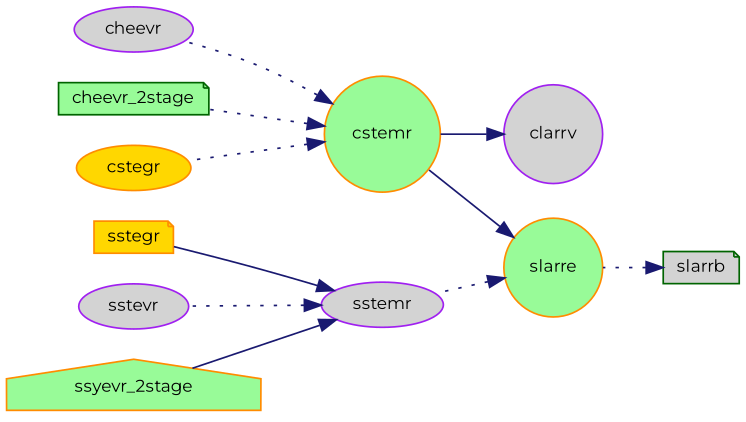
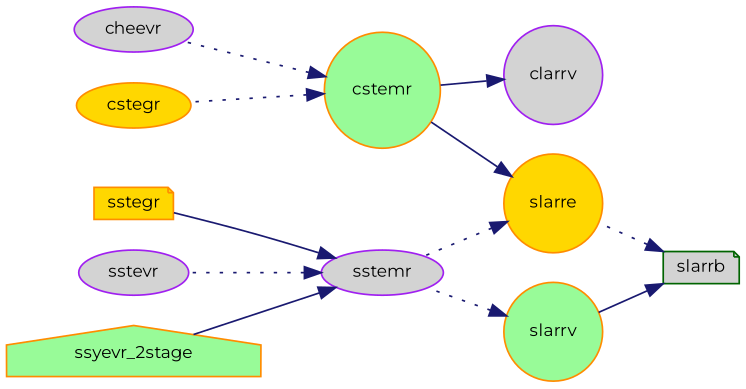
  digraph {
    fontname=Montserrat
    rankdir=RL
    node [color=darkorange fillcolor=lightgrey fontname=Montserrat fontsize=10 shape=circle style=filled]
    edge [color=midnightblue dir=back fontname=Montserrat fontsize=10 labelfontname=Helvetica labelfontsize=10 style=dotted]
    n1 [color=darkgreen fontcolor=black height=0.2 label=slarrb shape=note width=0.4]
-   n2 [fillcolor=palegreen height=0.2 label=slarre width=0.4]
+   n2 [fillcolor=gold height=0.2 label=slarre width=0.4]
+   n3 [fillcolor=palegreen height=0.2 label=slarrv width=0.4]
    n4 [color=purple height=0.2 label=clarrv width=0.4]
    n5 [fillcolor=palegreen height=0.2 label=cstemr width=0.4]
    n6 [color=purple height=0.2 label=sstemr shape=ellipse width=0.4]
    n7 [color=purple height=0.2 label=cheevr shape=ellipse width=0.4]
-   n8 [color=darkgreen fillcolor=palegreen height=0.2 label=cheevr_2stage shape=note width=0.4]
    n9 [fillcolor=gold height=0.2 label=cstegr shape=ellipse width=0.4]
    n10 [fillcolor=gold height=0.2 label=sstegr shape=note width=0.4]
    n11 [color=purple height=0.2 label=sstevr shape=ellipse width=0.4]
    n12 [fillcolor=palegreen height=0.2 label=ssyevr_2stage shape=house width=0.4]
    n1 -> n2
+   n1 -> n3 [style=solid]
    n2 -> n5 [style=solid]
    n2 -> n6
+   n3 -> n6
    n4 -> n5 [style=solid]
    n5 -> n7
-   n5 -> n8
    n5 -> n9
    n6 -> n10 [style=solid]
    n6 -> n11
    n6 -> n12 [style=solid]
  }
